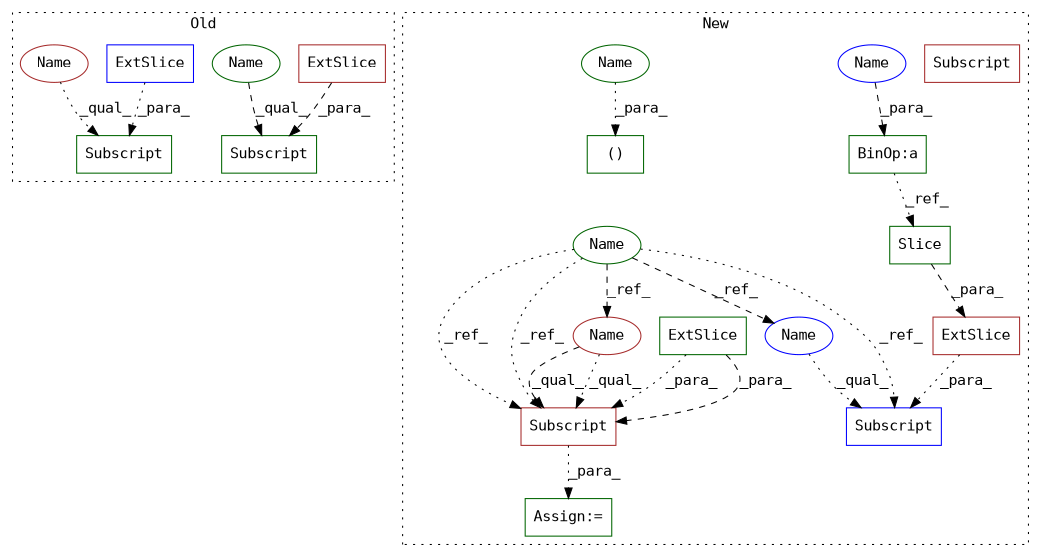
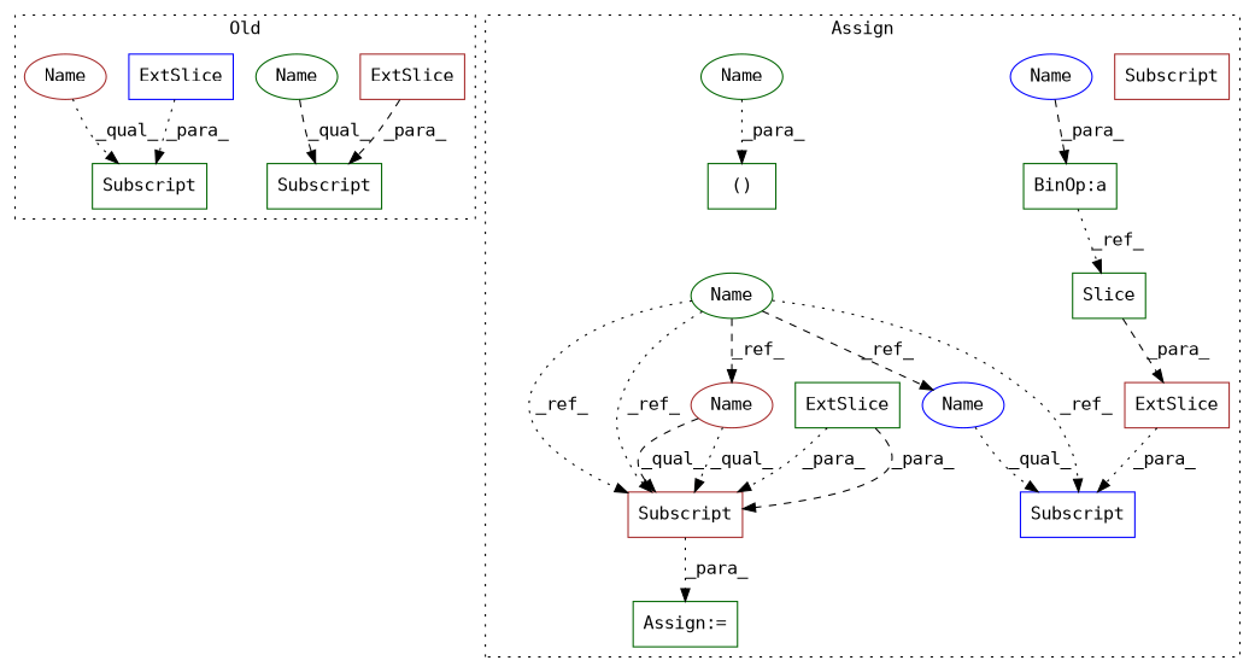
  digraph {
    fontname="DejaVu Sans Mono"
    node [a=87 color=darkgreen fontname="DejaVu Sans Mono" l=8 s=5568 shape=box]
    edge [fontname="DejaVu Sans Mono" style=dotted]
    n1 [a=85 color=blue label=ExtSlice]
    n2 [a=63 l="87,0" label=Subscript s="5568,0"]
    n3 [a=63 l="38,0" label=Subscript s="5505,0"]
    n4 [a=85 color=brown label=ExtSlice s=5505]
    n5 [label=Name s=5505 shape=ellipse]
    n6 [color=brown label=Name shape=ellipse]
    n7 [a=80 l=1 label=Slice s=5739]
    n8 [a=82 l=1 label="BinOp:a" s=5744]
    n9 [a=85 color=brown label=ExtSlice s=5727]
    n10 [a=63 color=blue l="25,0" label=Subscript s="5727,0"]
    n11 [a=54 label="()" s=5450]
    n12 [label=Name s=5111 shape=ellipse]
    n13 [a=68 l=3 label="Assign:=" s=5571]
    n14 [a=63 color=brown l="25,0" label=Subscript s="5574,0"]
    n15 [a=85 label=ExtSlice s=5574]
    n16 [color=blue l=4 label=Name s=5740 shape=ellipse]
    n17 [l=4 label=Name s=5446 shape=ellipse]
    n18 [a=63 color=brown l="25,0" label=Subscript s="5574,0"]
    n19 [color=blue label=Name s=5727 shape=ellipse]
    n20 [color=brown label=Name s=5574 shape=ellipse]
    subgraph cluster_1 {
      label=Old
      style=dotted
      n1
      n2
      n3
      n4
      n5
      n6
    }
    subgraph cluster_2 {
-     label=New
+     label=Assign
      style=dotted
      n7
      n8
      n9
      n10
      n11
      n12
      n13
      n14
      n15
      n16
      n17
      n18
      n19
      n20
    }
    n1 -> n2 [label=_para_]
    n4 -> n3 [label=_para_ style=dashed]
    n5 -> n3 [label=_qual_ style=dashed]
    n6 -> n2 [label=_qual_]
    n7 -> n9 [label=_para_ style=dashed]
    n8 -> n7 [label=_ref_]
    n9 -> n10 [label=_para_]
    n12 -> n10 [label=_ref_]
    n12 -> n18 [label=_ref_]
    n12 -> n18 [label=_ref_]
    n12 -> n19 [label=_ref_ style=dashed]
    n12 -> n20 [label=_ref_ style=dashed]
    n15 -> n18 [label=_para_ style=dashed]
    n15 -> n18 [label=_para_]
    n16 -> n8 [label=_para_ style=dashed]
    n17 -> n11 [label=_para_]
    n18 -> n13 [label=_para_]
    n19 -> n10 [label=_qual_]
    n20 -> n18 [label=_qual_ style=dashed]
    n20 -> n18 [label=_qual_]
  }
